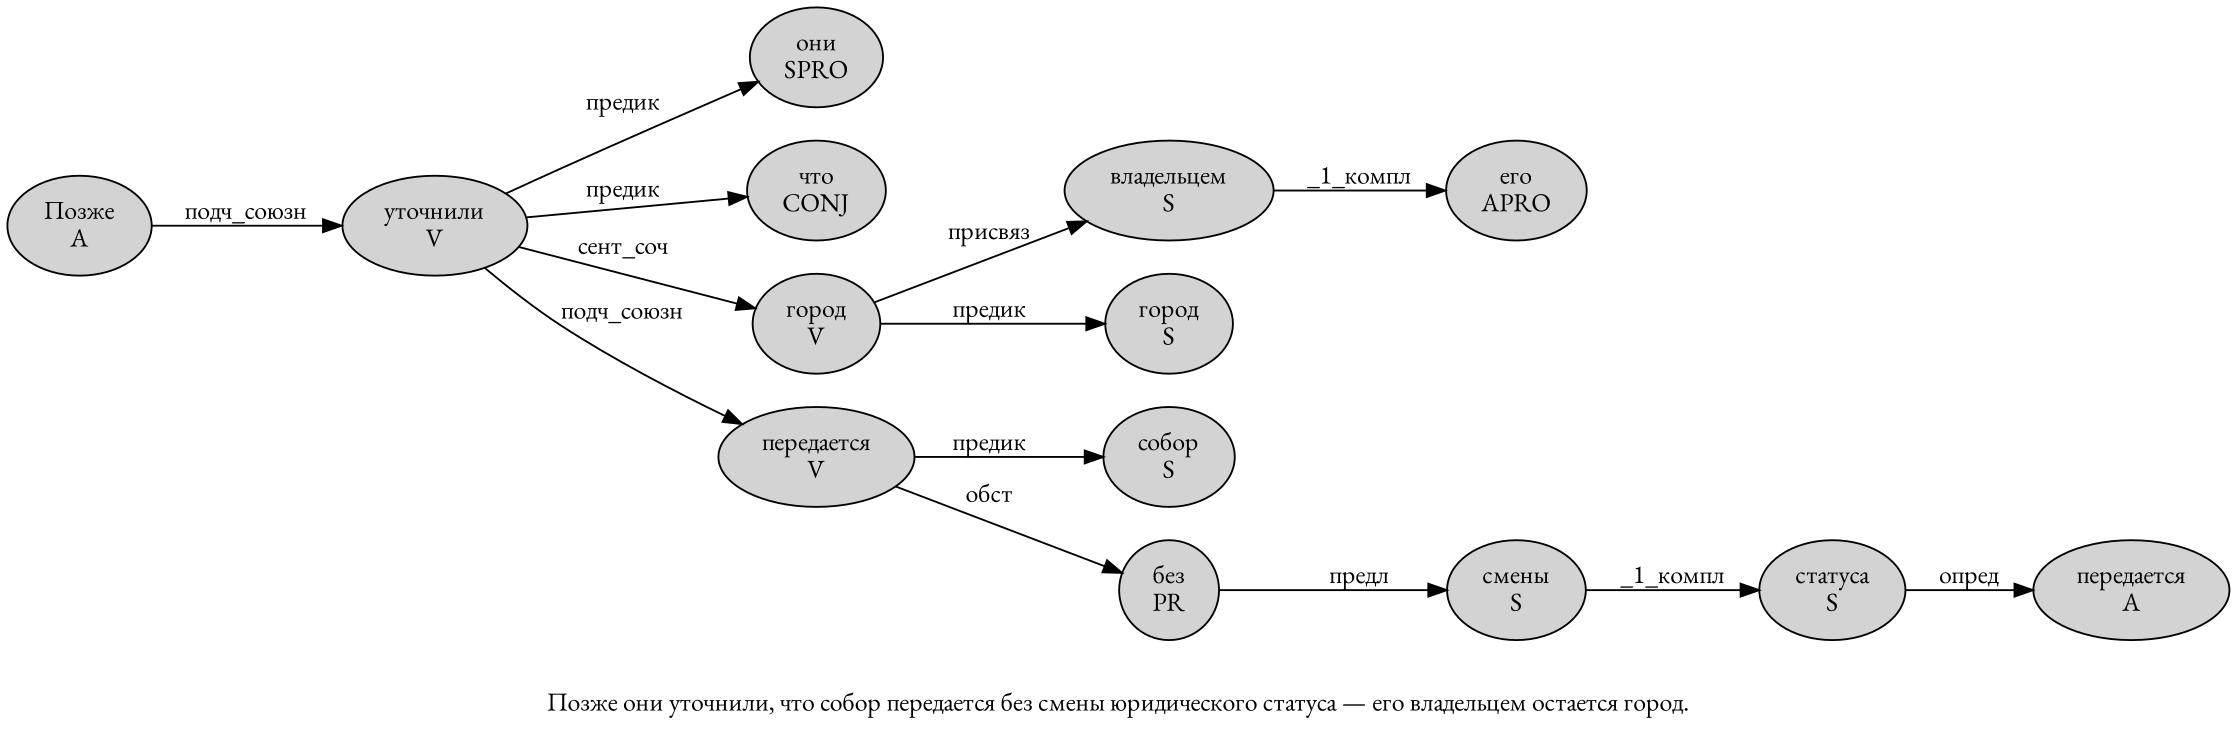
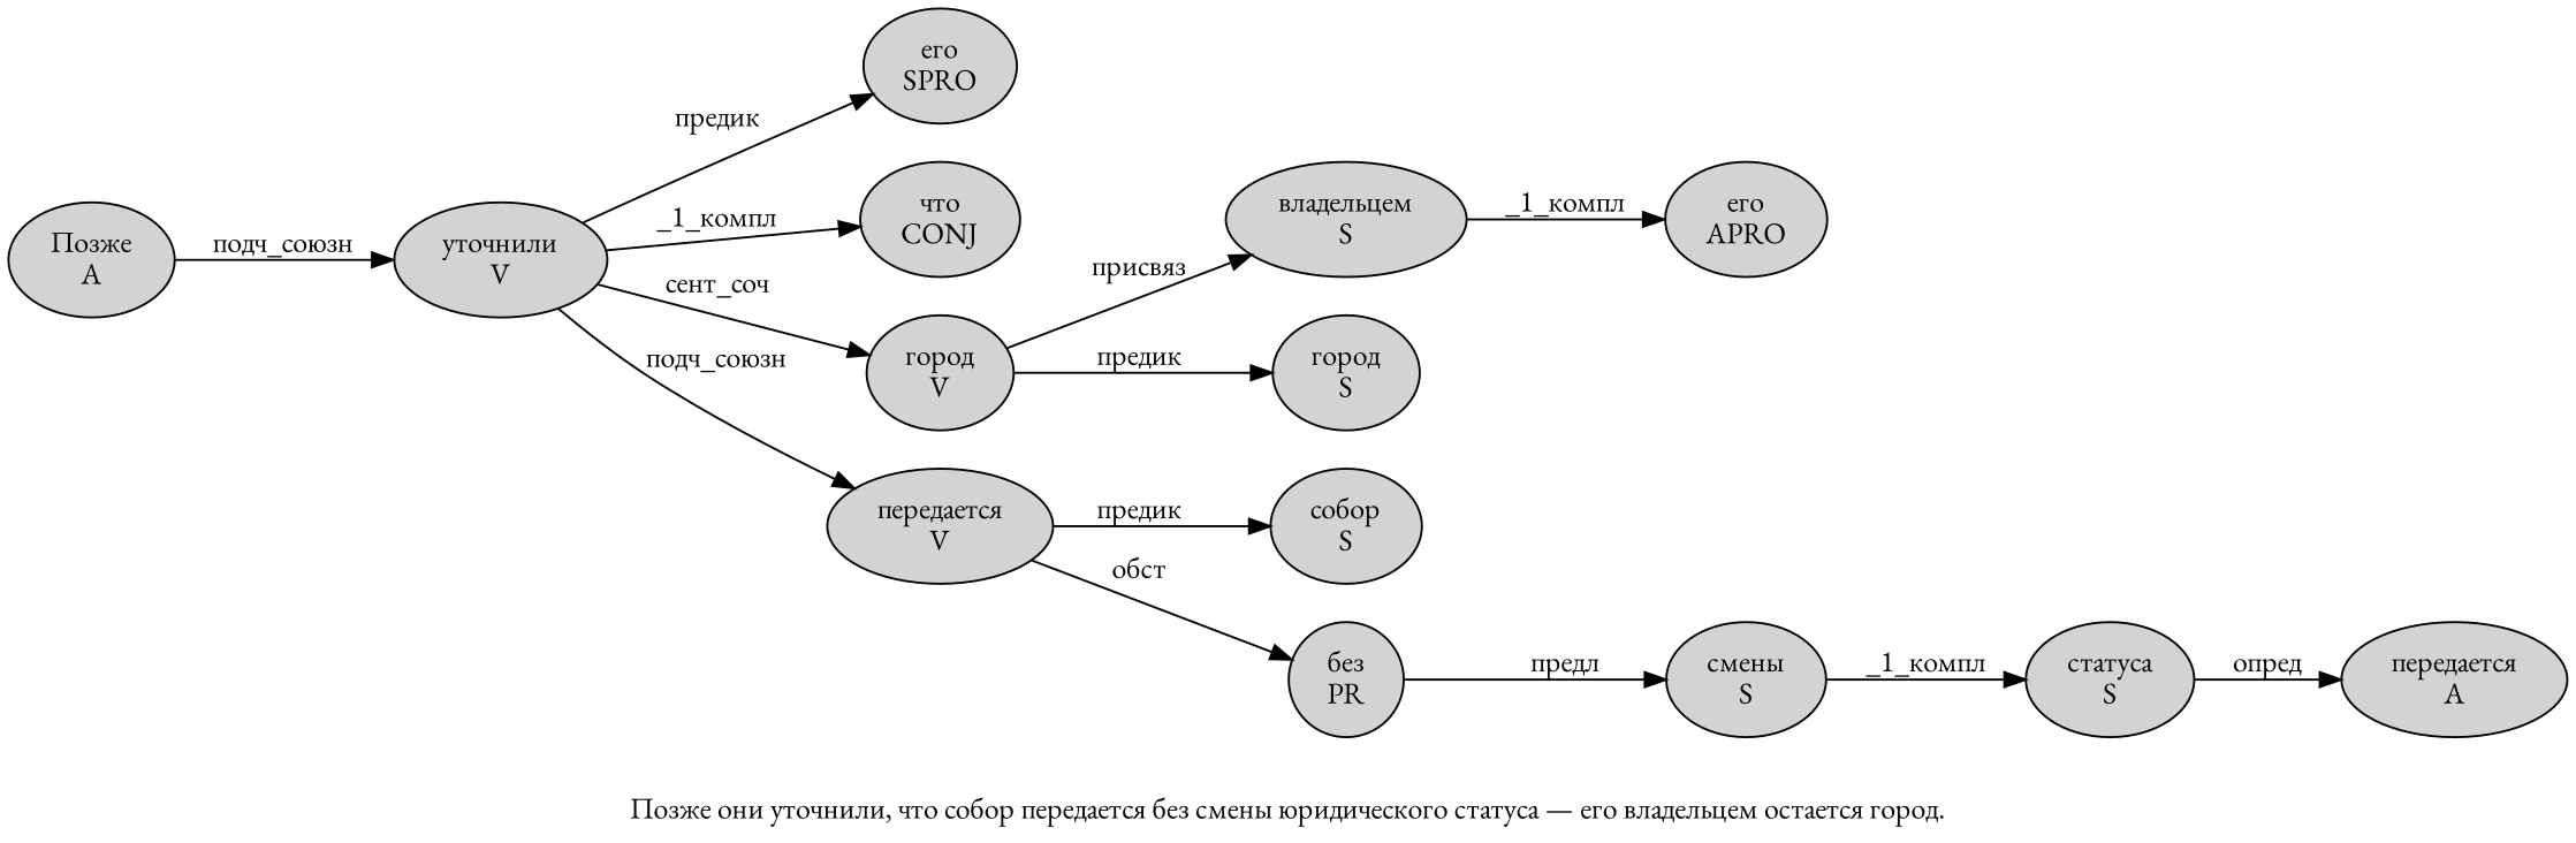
  digraph {
    fontname="EB Garamond"
    label="Позже они уточнили, что собор передается без смены юридического статуса — его владельцем остается город."
    rankdir=LR
    node [fillcolor=lightgray fontname="EB Garamond" penwidth=1 shape=ellipse style=filled]
    edge [fontname="EB Garamond"]
    n1 [label="Позже\nA"]
    n2 [label="уточнили\nV"]
-   n3 [label="они\nSPRO"]
+   n3 [label="его\nSPRO"]
    n4 [label="что\nCONJ"]
    n5 [label="город\nV"]
    n6 [label="передается\nV"]
    n7 [label="владельцем\nS"]
    n8 [label="город\nS"]
    n9 [label="собор\nS"]
    n10 [label="без\nPR"]
    n11 [label="смены\nS"]
    n12 [label="статуса\nS"]
    n13 [label="передается\nA"]
    n14 [label="его\nAPRO"]
    n1 -> n2 [label="подч_союзн"]
    n2 -> n3 [label="предик"]
-   n2 -> n4 [label="предик"]
+   n2 -> n4 [label="_1_компл"]
    n2 -> n5 [label="сент_соч"]
    n2 -> n6 [label="подч_союзн"]
    n5 -> n7 [label="присвяз"]
    n5 -> n8 [label="предик"]
    n6 -> n9 [label="предик"]
    n6 -> n10 [label="обст"]
    n7 -> n14 [label="_1_компл"]
    n10 -> n11 [label="предл"]
    n11 -> n12 [label="_1_компл"]
    n12 -> n13 [label="опред"]
  }
